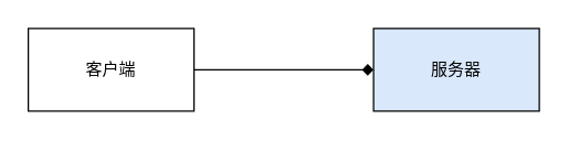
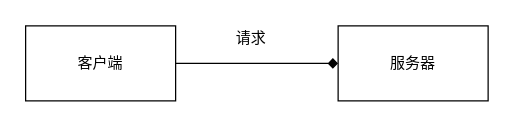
  <mxCell id="0" />
  <mxCell id="1" parent="0" />
  <mxCell id="2" style="edgeStyle=orthogonalEdgeStyle;rounded=0;orthogonalLoop=1;jettySize=auto;html=1;endArrow=diamond;" edge="1" parent="1" source="3" target="4"><mxGeometry relative="1" as="geometry" /></mxCell>
  <mxCell id="3" value="客户端" style="rounded=0;whiteSpace=wrap;html=1;" vertex="1" parent="1"><mxGeometry x="20" y="20" width="120" height="60" as="geometry" /></mxCell>
- <mxCell id="4" value="服务器" style="rounded=0;whiteSpace=wrap;html=1;fillColor=#dae8fc;" vertex="1" parent="1"><mxGeometry x="270" y="20" width="120" height="60" as="geometry" /></mxCell>
+ <mxCell id="4" value="服务器" style="rounded=0;whiteSpace=wrap;html=1;" vertex="1" parent="1"><mxGeometry x="270" y="20" width="120" height="60" as="geometry" /></mxCell>
+ <mxCell id="5" value="请求" style="text;html=1;align=center;verticalAlign=middle;resizable=0;points=[];autosize=1;" vertex="1" parent="1"><mxGeometry x="180" y="20" width="40" height="20" as="geometry" /></mxCell>
